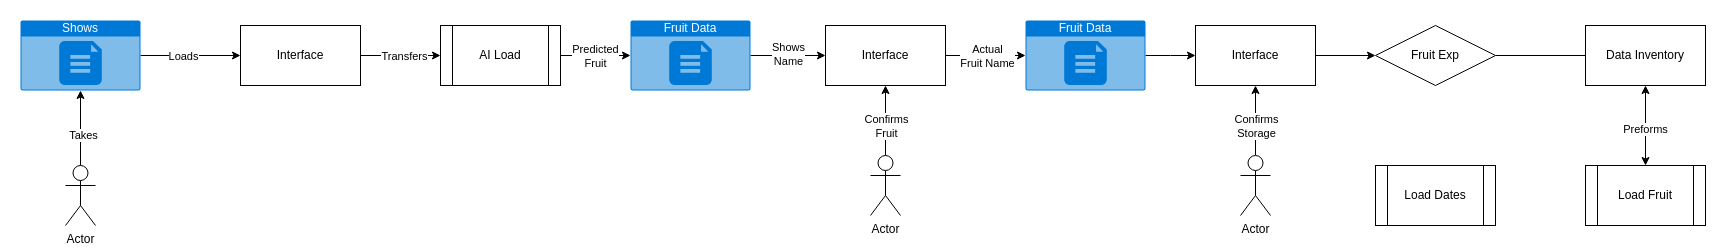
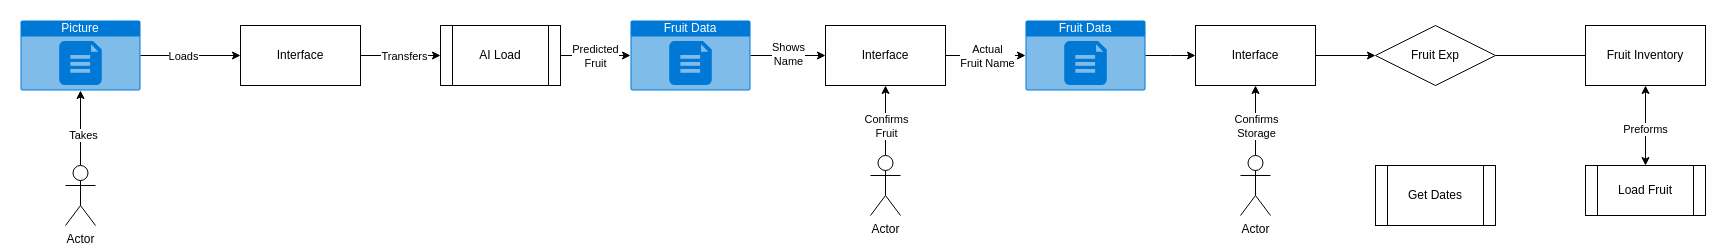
  <mxCell id="0" />
  <mxCell id="1" parent="0" />
  <mxCell id="2" style="edgeStyle=orthogonalEdgeStyle;rounded=0;orthogonalLoop=1;jettySize=auto;html=1;" parent="1" source="4" target="16" edge="1"><mxGeometry relative="1" as="geometry" /></mxCell>
  <mxCell id="3" value="Predicted&lt;div&gt;Fruit&lt;/div&gt;" style="edgeLabel;html=1;align=center;verticalAlign=middle;resizable=0;points=[];" parent="2" vertex="1" connectable="0"><mxGeometry x="-0.029" relative="1" as="geometry"><mxPoint as="offset" /></mxGeometry></mxCell>
  <mxCell id="4" value="AI Load" style="shape=process;whiteSpace=wrap;html=1;backgroundOutline=1;" parent="1" vertex="1"><mxGeometry x="440" y="25" width="120" height="60" as="geometry" /></mxCell>
  <mxCell id="5" style="edgeStyle=orthogonalEdgeStyle;rounded=0;orthogonalLoop=1;jettySize=auto;html=1;entryX=0.5;entryY=1;entryDx=0;entryDy=0;entryPerimeter=0;" parent="1" source="7" target="10" edge="1"><mxGeometry relative="1" as="geometry" /></mxCell>
  <mxCell id="6" value="Takes" style="edgeLabel;html=1;align=center;verticalAlign=middle;resizable=0;points=[];" parent="5" vertex="1" connectable="0"><mxGeometry x="-0.18" y="-2" relative="1" as="geometry"><mxPoint as="offset" /></mxGeometry></mxCell>
  <mxCell id="7" value="Actor" style="shape=umlActor;verticalLabelPosition=bottom;verticalAlign=top;html=1;outlineConnect=0;" parent="1" vertex="1"><mxGeometry x="65" y="165" width="30" height="60" as="geometry" /></mxCell>
  <mxCell id="8" style="edgeStyle=orthogonalEdgeStyle;rounded=0;orthogonalLoop=1;jettySize=auto;html=1;" parent="1" source="10" target="13" edge="1"><mxGeometry relative="1" as="geometry" /></mxCell>
  <mxCell id="9" value="Loads" style="edgeLabel;html=1;align=center;verticalAlign=middle;resizable=0;points=[];" parent="8" vertex="1" connectable="0"><mxGeometry x="-0.16" relative="1" as="geometry"><mxPoint as="offset" /></mxGeometry></mxCell>
- <mxCell id="10" value="Shows" style="html=1;whiteSpace=wrap;strokeColor=none;fillColor=#0079D6;labelPosition=center;verticalLabelPosition=middle;verticalAlign=top;align=center;fontSize=12;outlineConnect=0;spacingTop=-6;fontColor=#FFFFFF;sketch=0;shape=mxgraph.sitemap.document;" parent="1" vertex="1"><mxGeometry x="20" y="20" width="120" height="70" as="geometry" /></mxCell>
+ <mxCell id="10" value="Picture" style="html=1;whiteSpace=wrap;strokeColor=none;fillColor=#0079D6;labelPosition=center;verticalLabelPosition=middle;verticalAlign=top;align=center;fontSize=12;outlineConnect=0;spacingTop=-6;fontColor=#FFFFFF;sketch=0;shape=mxgraph.sitemap.document;" parent="1" vertex="1"><mxGeometry x="20" y="20" width="120" height="70" as="geometry" /></mxCell>
  <mxCell id="11" style="edgeStyle=orthogonalEdgeStyle;rounded=0;orthogonalLoop=1;jettySize=auto;html=1;entryX=0;entryY=0.5;entryDx=0;entryDy=0;" parent="1" source="13" target="4" edge="1"><mxGeometry relative="1" as="geometry" /></mxCell>
  <mxCell id="12" value="Transfers" style="edgeLabel;html=1;align=center;verticalAlign=middle;resizable=0;points=[];" parent="11" vertex="1" connectable="0"><mxGeometry x="0.075" y="4" relative="1" as="geometry"><mxPoint y="4" as="offset" /></mxGeometry></mxCell>
  <mxCell id="13" value="Interface" style="rounded=0;whiteSpace=wrap;html=1;" parent="1" vertex="1"><mxGeometry x="240" y="25" width="120" height="60" as="geometry" /></mxCell>
  <mxCell id="14" style="edgeStyle=orthogonalEdgeStyle;rounded=0;orthogonalLoop=1;jettySize=auto;html=1;entryX=0;entryY=0.5;entryDx=0;entryDy=0;" parent="1" source="16" target="20" edge="1"><mxGeometry relative="1" as="geometry" /></mxCell>
  <mxCell id="15" value="Shows&lt;div&gt;Name&lt;/div&gt;" style="edgeLabel;html=1;align=center;verticalAlign=middle;resizable=0;points=[];" parent="14" vertex="1" connectable="0"><mxGeometry x="-0.013" y="2" relative="1" as="geometry"><mxPoint as="offset" /></mxGeometry></mxCell>
  <mxCell id="16" value="Fruit Data" style="html=1;whiteSpace=wrap;strokeColor=none;fillColor=#0079D6;labelPosition=center;verticalLabelPosition=middle;verticalAlign=top;align=center;fontSize=12;outlineConnect=0;spacingTop=-6;fontColor=#FFFFFF;sketch=0;shape=mxgraph.sitemap.document;" parent="1" vertex="1"><mxGeometry x="630" y="20" width="120" height="70" as="geometry" /></mxCell>
  <mxCell id="17" style="edgeStyle=orthogonalEdgeStyle;rounded=0;orthogonalLoop=1;jettySize=auto;html=1;entryX=0.5;entryY=1;entryDx=0;entryDy=0;" parent="1" source="19" target="20" edge="1"><mxGeometry relative="1" as="geometry" /></mxCell>
  <mxCell id="18" value="Confirms&lt;div&gt;Fruit&lt;/div&gt;" style="edgeLabel;html=1;align=center;verticalAlign=middle;resizable=0;points=[];" parent="17" vertex="1" connectable="0"><mxGeometry x="-0.133" y="-3" relative="1" as="geometry"><mxPoint x="-3" as="offset" /></mxGeometry></mxCell>
  <mxCell id="19" value="Actor" style="shape=umlActor;verticalLabelPosition=bottom;verticalAlign=top;html=1;outlineConnect=0;" parent="1" vertex="1"><mxGeometry x="870" y="155" width="30" height="60" as="geometry" /></mxCell>
  <mxCell id="20" value="Interface" style="rounded=0;whiteSpace=wrap;html=1;" parent="1" vertex="1"><mxGeometry x="825" y="25" width="120" height="60" as="geometry" /></mxCell>
  <mxCell id="21" style="edgeStyle=orthogonalEdgeStyle;rounded=0;orthogonalLoop=1;jettySize=auto;html=1;" parent="1" source="22" edge="1"><mxGeometry relative="1" as="geometry"><mxPoint x="1195" y="55" as="targetPoint" /></mxGeometry></mxCell>
  <mxCell id="22" value="Fruit Data" style="html=1;whiteSpace=wrap;strokeColor=none;fillColor=#0079D6;labelPosition=center;verticalLabelPosition=middle;verticalAlign=top;align=center;fontSize=12;outlineConnect=0;spacingTop=-6;fontColor=#FFFFFF;sketch=0;shape=mxgraph.sitemap.document;" parent="1" vertex="1"><mxGeometry x="1025" y="20" width="120" height="70" as="geometry" /></mxCell>
  <mxCell id="23" style="edgeStyle=orthogonalEdgeStyle;rounded=0;orthogonalLoop=1;jettySize=auto;html=1;entryX=0;entryY=0.5;entryDx=0;entryDy=0;entryPerimeter=0;" parent="1" source="20" target="22" edge="1"><mxGeometry relative="1" as="geometry" /></mxCell>
  <mxCell id="24" value="Actual&lt;div&gt;Fruit Name&lt;/div&gt;" style="edgeLabel;html=1;align=center;verticalAlign=middle;resizable=0;points=[];" parent="23" vertex="1" connectable="0"><mxGeometry x="0.029" relative="1" as="geometry"><mxPoint as="offset" /></mxGeometry></mxCell>
- <mxCell id="25" value="Load Dates" style="shape=process;whiteSpace=wrap;html=1;backgroundOutline=1;" parent="1" vertex="1"><mxGeometry x="1375" y="165" width="120" height="60" as="geometry" /></mxCell>
+ <mxCell id="25" value="Get Dates" style="shape=process;whiteSpace=wrap;html=1;backgroundOutline=1;" parent="1" vertex="1"><mxGeometry x="1375" y="165" width="120" height="60" as="geometry" /></mxCell>
  <mxCell id="26" style="edgeStyle=orthogonalEdgeStyle;rounded=0;orthogonalLoop=1;jettySize=auto;html=1;startArrow=classic;startFill=1;" parent="1" source="28" target="31" edge="1"><mxGeometry relative="1" as="geometry" /></mxCell>
  <mxCell id="27" value="Preforms" style="edgeLabel;html=1;align=center;verticalAlign=middle;resizable=0;points=[];" parent="26" vertex="1" connectable="0"><mxGeometry x="0.085" y="-1" relative="1" as="geometry"><mxPoint as="offset" /></mxGeometry></mxCell>
- <mxCell id="28" value="Data Inventory" style="rounded=0;whiteSpace=wrap;html=1;" parent="1" vertex="1"><mxGeometry x="1585" y="25" width="120" height="60" as="geometry" /></mxCell>
+ <mxCell id="28" value="Fruit Inventory" style="rounded=0;whiteSpace=wrap;html=1;" parent="1" vertex="1"><mxGeometry x="1585" y="25" width="120" height="60" as="geometry" /></mxCell>
  <mxCell id="29" style="edgeStyle=orthogonalEdgeStyle;rounded=0;orthogonalLoop=1;jettySize=auto;html=1;entryX=0;entryY=0.5;entryDx=0;entryDy=0;endArrow=none;" parent="1" source="30" target="28" edge="1"><mxGeometry relative="1" as="geometry" /></mxCell>
  <mxCell id="30" value="Fruit Exp" style="rhombus;whiteSpace=wrap;html=1;" parent="1" vertex="1"><mxGeometry x="1375" y="25" width="120" height="60" as="geometry" /></mxCell>
- <mxCell id="31" value="Load Fruit" style="shape=process;whiteSpace=wrap;html=1;backgroundOutline=1;" parent="1" vertex="1"><mxGeometry x="1585" y="165" width="120" height="60" as="geometry" /></mxCell>
+ <mxCell id="31" value="Load Fruit" style="shape=process;whiteSpace=wrap;html=1;backgroundOutline=1;" parent="1" vertex="1"><mxGeometry x="1585" y="165" width="120" height="50" as="geometry" /></mxCell>
  <mxCell id="32" style="edgeStyle=orthogonalEdgeStyle;rounded=0;orthogonalLoop=1;jettySize=auto;html=1;entryX=0.5;entryY=1;entryDx=0;entryDy=0;" parent="1" source="34" target="36" edge="1"><mxGeometry relative="1" as="geometry" /></mxCell>
  <mxCell id="33" value="Confirms&lt;div&gt;Storage&lt;/div&gt;" style="edgeLabel;html=1;align=center;verticalAlign=middle;resizable=0;points=[];" parent="32" vertex="1" connectable="0"><mxGeometry x="-0.133" y="-3" relative="1" as="geometry"><mxPoint x="-3" as="offset" /></mxGeometry></mxCell>
  <mxCell id="34" value="Actor" style="shape=umlActor;verticalLabelPosition=bottom;verticalAlign=top;html=1;outlineConnect=0;" parent="1" vertex="1"><mxGeometry x="1240" y="155" width="30" height="60" as="geometry" /></mxCell>
  <mxCell id="35" style="edgeStyle=orthogonalEdgeStyle;rounded=0;orthogonalLoop=1;jettySize=auto;html=1;" parent="1" source="36" target="30" edge="1"><mxGeometry relative="1" as="geometry" /></mxCell>
  <mxCell id="36" value="Interface" style="rounded=0;whiteSpace=wrap;html=1;" parent="1" vertex="1"><mxGeometry x="1195" y="25" width="120" height="60" as="geometry" /></mxCell>
